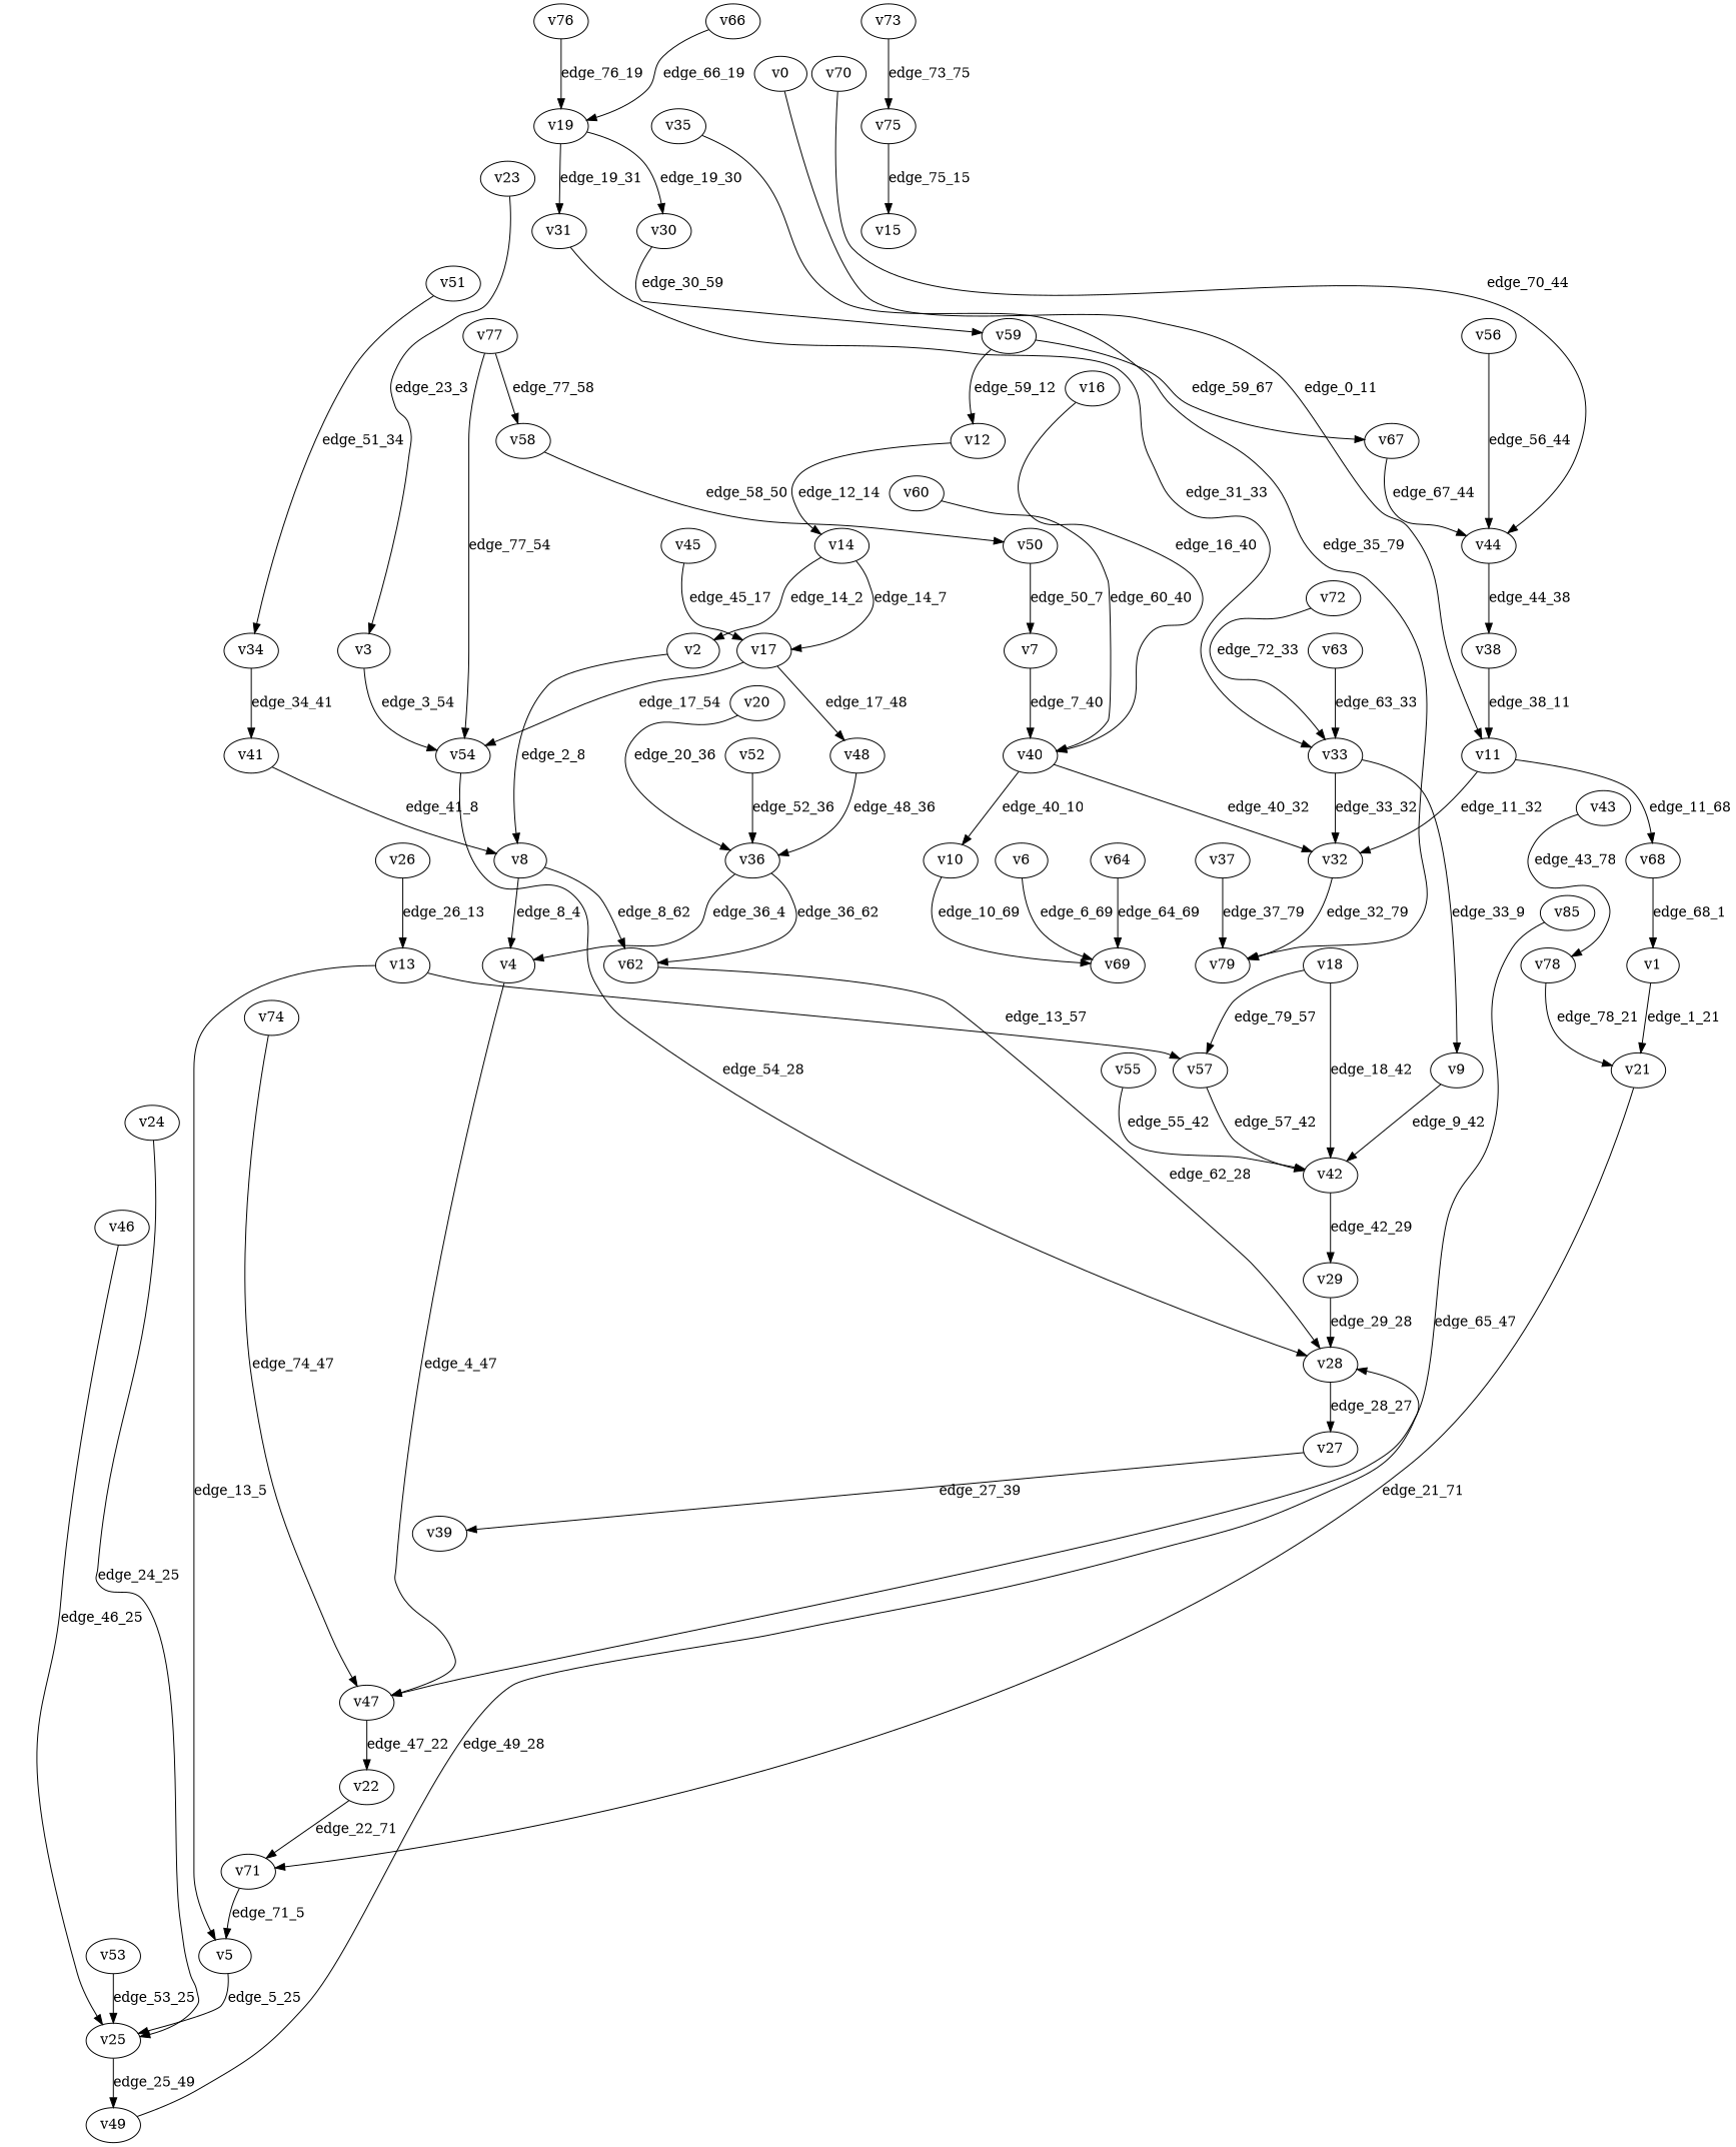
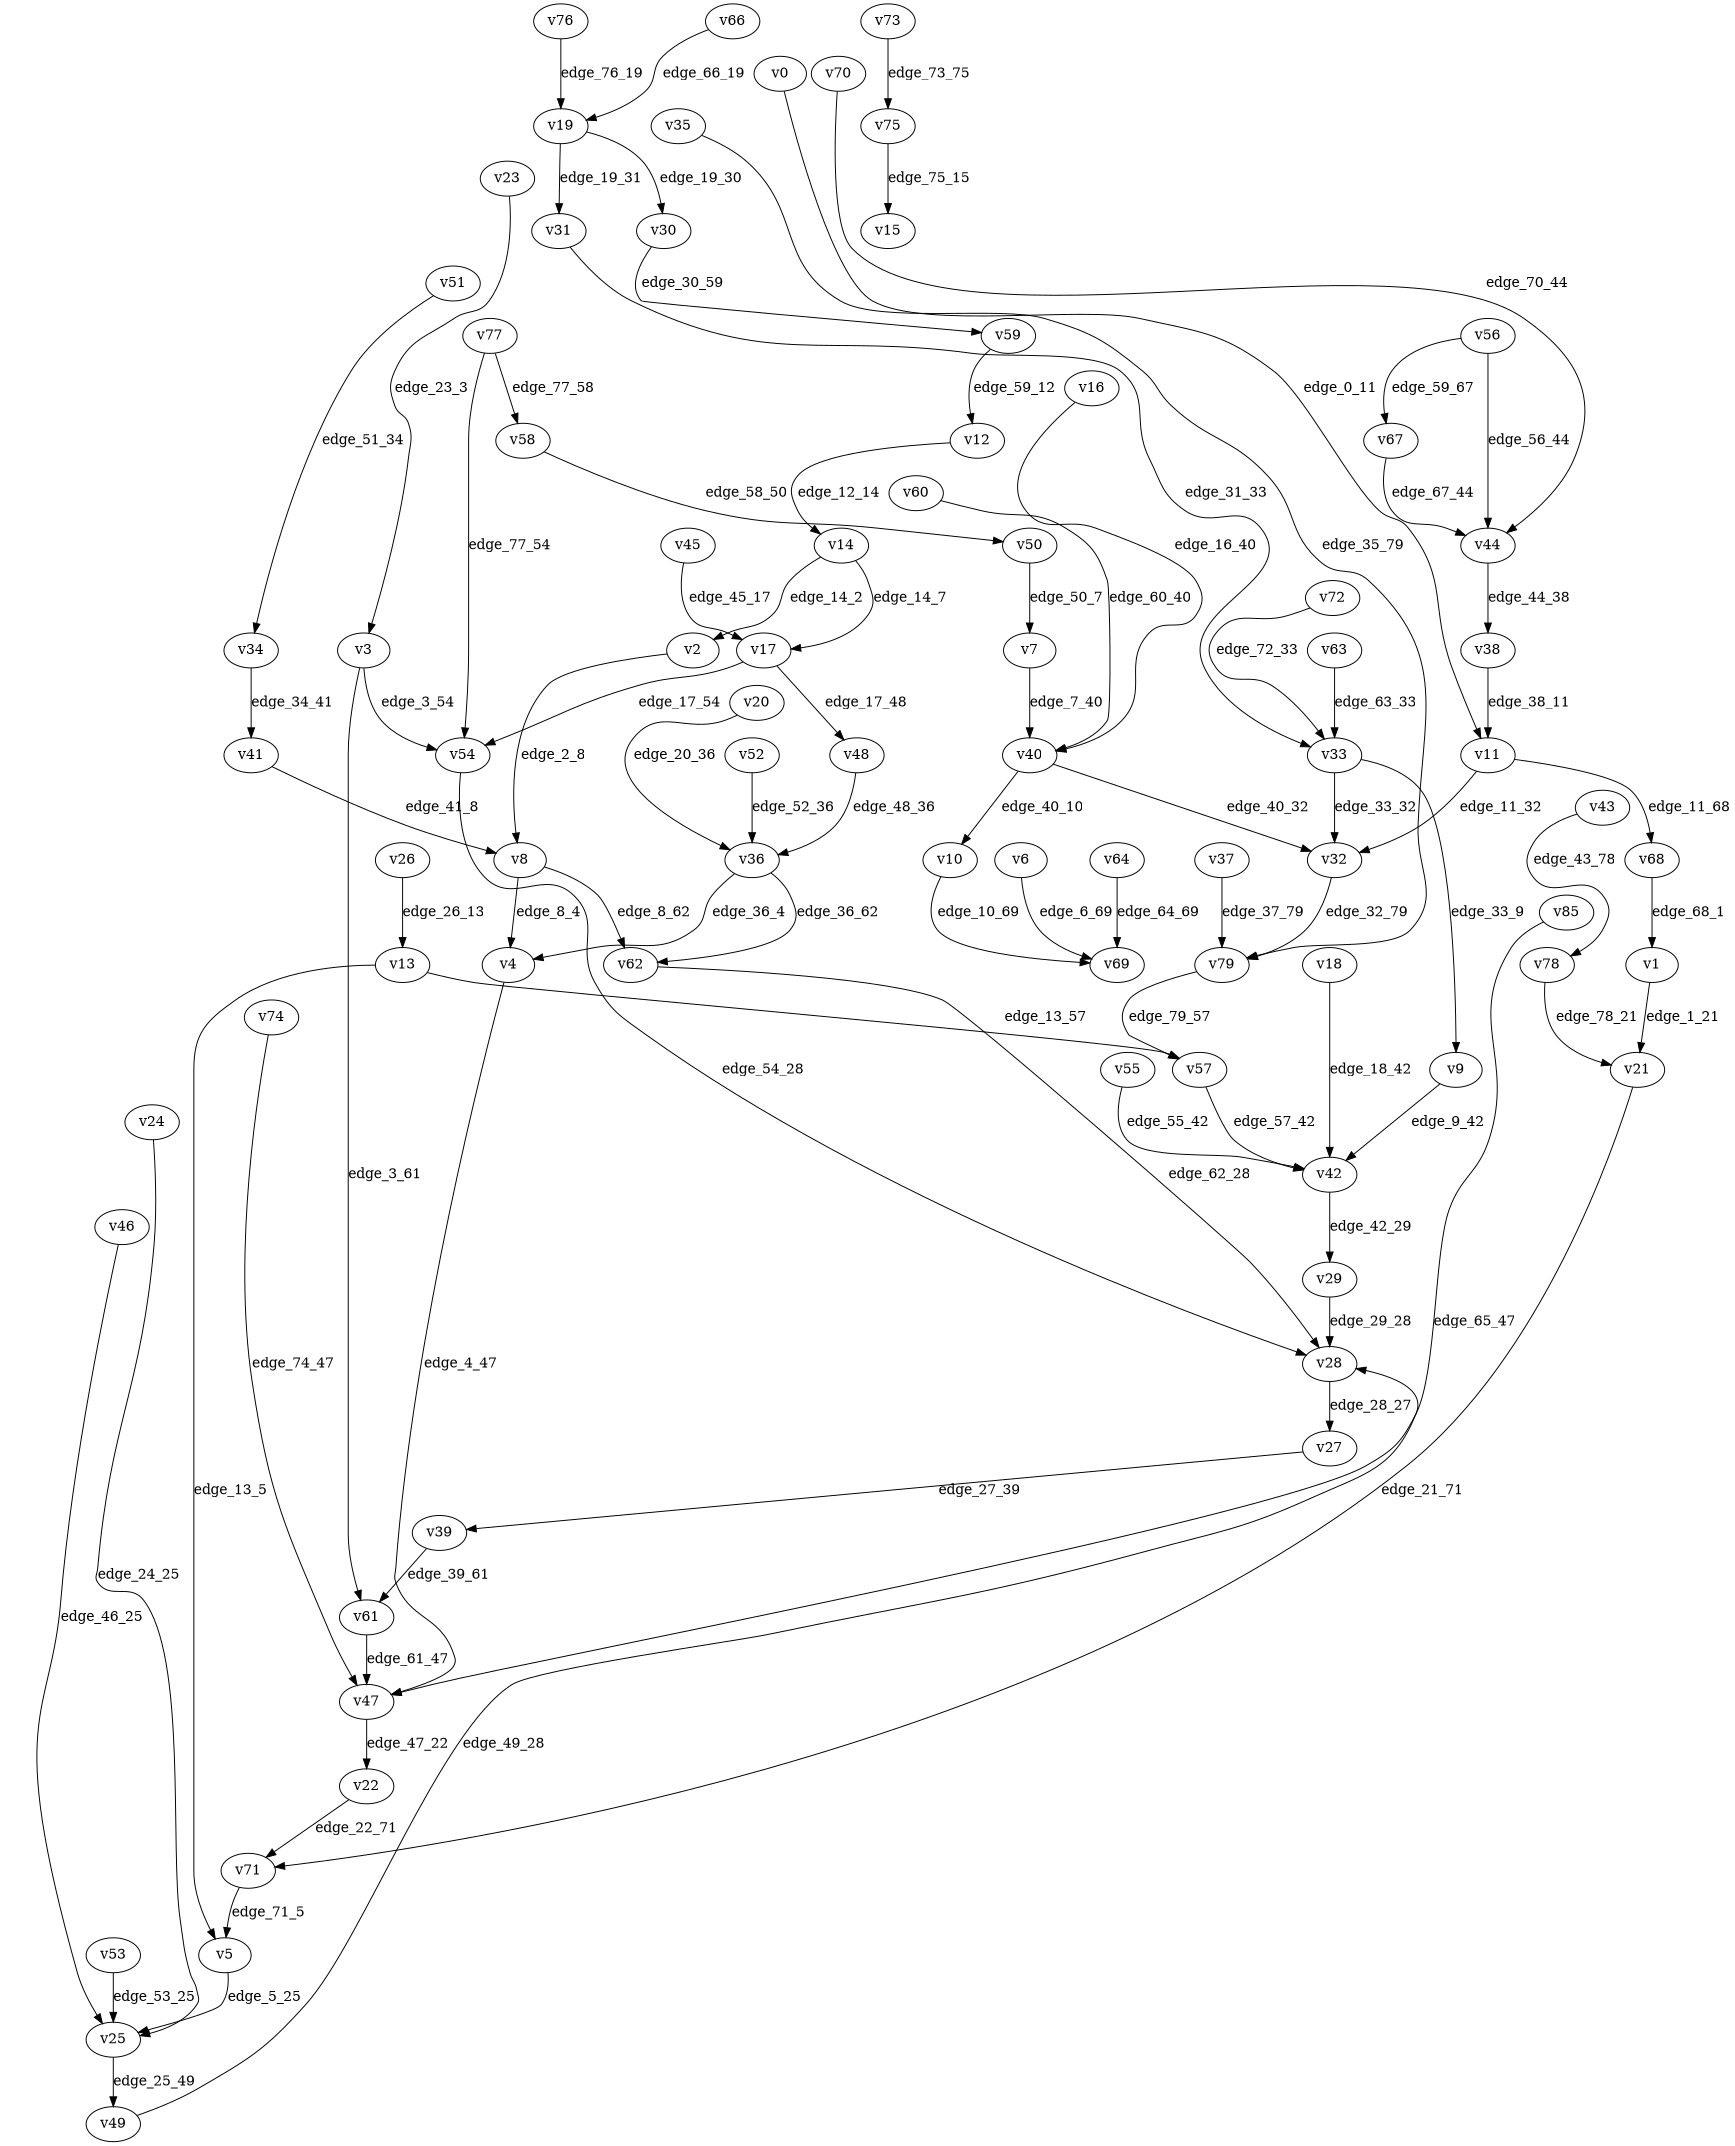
  digraph {
    node [player=0]
    v11 [player=-1]
    v0
    v32 [player=1]
    v68
    v1 [player=-1]
    v21 [player=1]
    v71 [player=-1]
    v2 [player=1]
    v8 [player=-1]
    v4 [player=1]
    v62 [player=1]
    v3 [player=-1]
    v54
+   v61
    v28 [player=-1]
    v47 [player=-1]
    v22
    v25 [player=-1]
    v5
    v49 [player=1]
    v6 [player=1]
    v69 [player=-1]
    v40 [player=-1]
    v7
    v10 [player=1]
    v42 [player=-1]
    v9
    v29
    v79 [player=-1]
    v14 [player=-1]
    v12
    v17 [player=-1]
    v13 [player=-1]
    v57
    v15 [player=1]
    v16 [player=1]
    v48 [player=1]
    v36 [player=-1]
    v18 [player=1]
    v19 [player=-1]
    v30 [player=1]
    v31
    v59 [player=-1]
    v33 [player=-1]
    v20
    v23 [player=1]
    v24 [player=1]
    v26 [player=1]
    v39 [player=-1]
    v27
    v67 [player=1]
    v34 [player=-1]
    v41
    v35
    v37
    v38
    v78 [player=-1]
    v43
    v44 [player=-1]
    v45 [player=1]
    v46 [player=1]
    v50 [player=-1]
    v51
    v52 [player=1]
    v53 [player=1]
    v55
    v56
    v58 [player=1]
    v60 [player=1]
    v63
    v64 [player=1]
    n72 [label=v85]
    v66
    v70
    v72
    v73 [player=1]
    v75 [player=-1]
    v74 [player=1]
    v76 [player=1]
    v77 [player=-1]
    v11 -> v32 [label=edge_11_32 probability=0.666136]
    v11 -> v68 [label=edge_11_68 probability=0.333864]
    v0 -> v11 [discount=0.751757 label=edge_0_11 weight=-7.281807]
    v32 -> v79 [discount=0.898651 label=edge_32_79 weight=-3.299486]
    v68 -> v1 [discount=0.602109 label=edge_68_1 weight=6.033789]
    v1 -> v21 [label=edge_1_21 probability=1.000000]
    v21 -> v71 [discount=0.112941 label=edge_21_71 weight=-4.540345]
    v71 -> v5 [label=edge_71_5 probability=1.000000]
    v2 -> v8 [discount=0.754649 label=edge_2_8 weight=-2.073873]
    v8 -> v4 [label=edge_8_4 probability=0.514362]
    v8 -> v62 [label=edge_8_62 probability=0.485638]
    v4 -> v47 [discount=0.286162 label=edge_4_47 weight=-1.421058]
    v62 -> v28 [discount=0.359917 label=edge_62_28 weight=-6.270192]
    v3 -> v54 [label=edge_3_54 probability=0.404290]
+   v3 -> v61 [label=edge_3_61 probability=0.595710]
    v54 -> v28 [discount=0.822962 label=edge_54_28 weight=-4.630353]
+   v61 -> v47 [discount=0.398050 label=edge_61_47 weight=4.283599]
    v28 -> v27 [label=edge_28_27 probability=1.000000]
    v47 -> v22 [label=edge_47_22 probability=1.000000]
    v22 -> v71 [discount=0.474852 label=edge_22_71 weight=-1.727663]
    v25 -> v49 [label=edge_25_49 probability=1.000000]
    v5 -> v25 [discount=0.102703 label=edge_5_25 weight=-8.508302]
    v49 -> v28 [discount=0.141828 label=edge_49_28 weight=-2.918155]
    v6 -> v69 [discount=0.872601 label=edge_6_69 weight=4.421035]
    v40 -> v32 [label=edge_40_32 probability=0.591758]
    v40 -> v10 [label=edge_40_10 probability=0.408242]
    v7 -> v40 [discount=0.803132 label=edge_7_40 weight=4.709543]
    v10 -> v69 [discount=0.178566 label=edge_10_69 weight=-5.746014]
    v42 -> v29 [label=edge_42_29 probability=1.000000]
    v9 -> v42 [discount=0.563069 label=edge_9_42 weight=5.252181]
    v29 -> v28 [discount=0.306446 label=edge_29_28 weight=4.836566]
-   v18 -> v57 [label=edge_79_57 probability=1.000000]
+   v79 -> v57 [label=edge_79_57 probability=1.000000]
    v14 -> v2 [label=edge_14_2 probability=0.589684]
    v14 -> v17 [label=edge_14_7 probability=0.410316]
    v12 -> v14 [discount=0.854607 label=edge_12_14 weight=-5.661242]
    v17 -> v54 [label=edge_17_54 probability=0.356137]
    v17 -> v48 [label=edge_17_48 probability=0.643863]
    v13 -> v5 [label=edge_13_5 probability=0.347590]
    v13 -> v57 [label=edge_13_57 probability=0.652410]
    v57 -> v42 [discount=0.886082 label=edge_57_42 weight=-2.792743]
    v16 -> v40 [discount=0.855644 label=edge_16_40 weight=-2.068323]
    v48 -> v36 [discount=0.708273 label=edge_48_36 weight=5.943474]
    v36 -> v4 [label=edge_36_4 probability=0.659765]
    v36 -> v62 [label=edge_36_62 probability=0.340235]
    v18 -> v42 [discount=0.530520 label=edge_18_42 weight=9.106670]
    v19 -> v30 [label=edge_19_30 probability=0.536069]
    v19 -> v31 [label=edge_19_31 probability=0.463931]
    v30 -> v59 [discount=0.714455 label=edge_30_59 weight=-1.227465]
    v31 -> v33 [discount=0.295279 label=edge_31_33 weight=-5.076765]
    v59 -> v12 [label=edge_59_12 probability=0.692031]
-   v59 -> v67 [label=edge_59_67 probability=0.307969]
+   v56 -> v67 [label=edge_59_67 probability=0.307969]
    v33 -> v32 [label=edge_33_32 probability=0.687453]
    v33 -> v9 [label=edge_33_9 probability=0.312547]
    v20 -> v36 [discount=0.562328 label=edge_20_36 weight=-4.770958]
    v23 -> v3 [discount=0.404857 label=edge_23_3 weight=-1.421329]
    v24 -> v25 [discount=0.156730 label=edge_24_25 weight=-7.222057]
    v26 -> v13 [discount=0.456205 label=edge_26_13 weight=7.277555]
+   v39 -> v61 [label=edge_39_61 probability=1.000000]
    v27 -> v39 [discount=0.198787 label=edge_27_39 weight=-3.154229]
    v67 -> v44 [discount=0.205565 label=edge_67_44 weight=1.646323]
    v34 -> v41 [label=edge_34_41 probability=1.000000]
    v41 -> v8 [discount=0.278182 label=edge_41_8 weight=-7.148334]
    v35 -> v79 [discount=0.426734 label=edge_35_79 weight=-5.593533]
    v37 -> v79 [discount=0.528608 label=edge_37_79 weight=8.782701]
    v38 -> v11 [discount=0.276035 label=edge_38_11 weight=6.794321]
    v78 -> v21 [label=edge_78_21 probability=1.000000]
    v43 -> v78 [discount=0.531560 label=edge_43_78 weight=-5.942422]
    v44 -> v38 [label=edge_44_38 probability=1.000000]
    v45 -> v17 [discount=0.554539 label=edge_45_17 weight=2.273599]
    v46 -> v25 [discount=0.190985 label=edge_46_25 weight=-6.112755]
    v50 -> v7 [label=edge_50_7 probability=1.000000]
    v51 -> v34 [discount=0.703605 label=edge_51_34 weight=-0.380449]
    v52 -> v36 [discount=0.394531 label=edge_52_36 weight=6.965707]
    v53 -> v25 [discount=0.272678 label=edge_53_25 weight=2.368542]
    v55 -> v42 [discount=0.404101 label=edge_55_42 weight=5.947360]
    v56 -> v44 [discount=0.288551 label=edge_56_44 weight=8.728705]
    v58 -> v50 [discount=0.847089 label=edge_58_50 weight=-1.435367]
    v60 -> v40 [discount=0.530792 label=edge_60_40 weight=-7.115563]
    v63 -> v33 [discount=0.173448 label=edge_63_33 weight=3.854163]
    v64 -> v69 [discount=0.840573 label=edge_64_69 weight=7.632700]
    n72 -> v47 [discount=0.530810 label=edge_65_47 weight=-4.532920]
    v66 -> v19 [discount=0.659542 label=edge_66_19 weight=-3.113382]
    v70 -> v44 [discount=0.420397 label=edge_70_44 weight=-1.761202]
    v72 -> v33 [discount=0.700977 label=edge_72_33 weight=-6.743285]
    v73 -> v75 [discount=0.423989 label=edge_73_75 weight=7.019763]
    v75 -> v15 [label=edge_75_15 probability=1.000000]
    v74 -> v47 [discount=0.615097 label=edge_74_47 weight=0.758130]
    v76 -> v19 [discount=0.232243 label=edge_76_19 weight=7.895922]
    v77 -> v54 [label=edge_77_54 probability=0.696008]
    v77 -> v58 [label=edge_77_58 probability=0.303992]
  }
